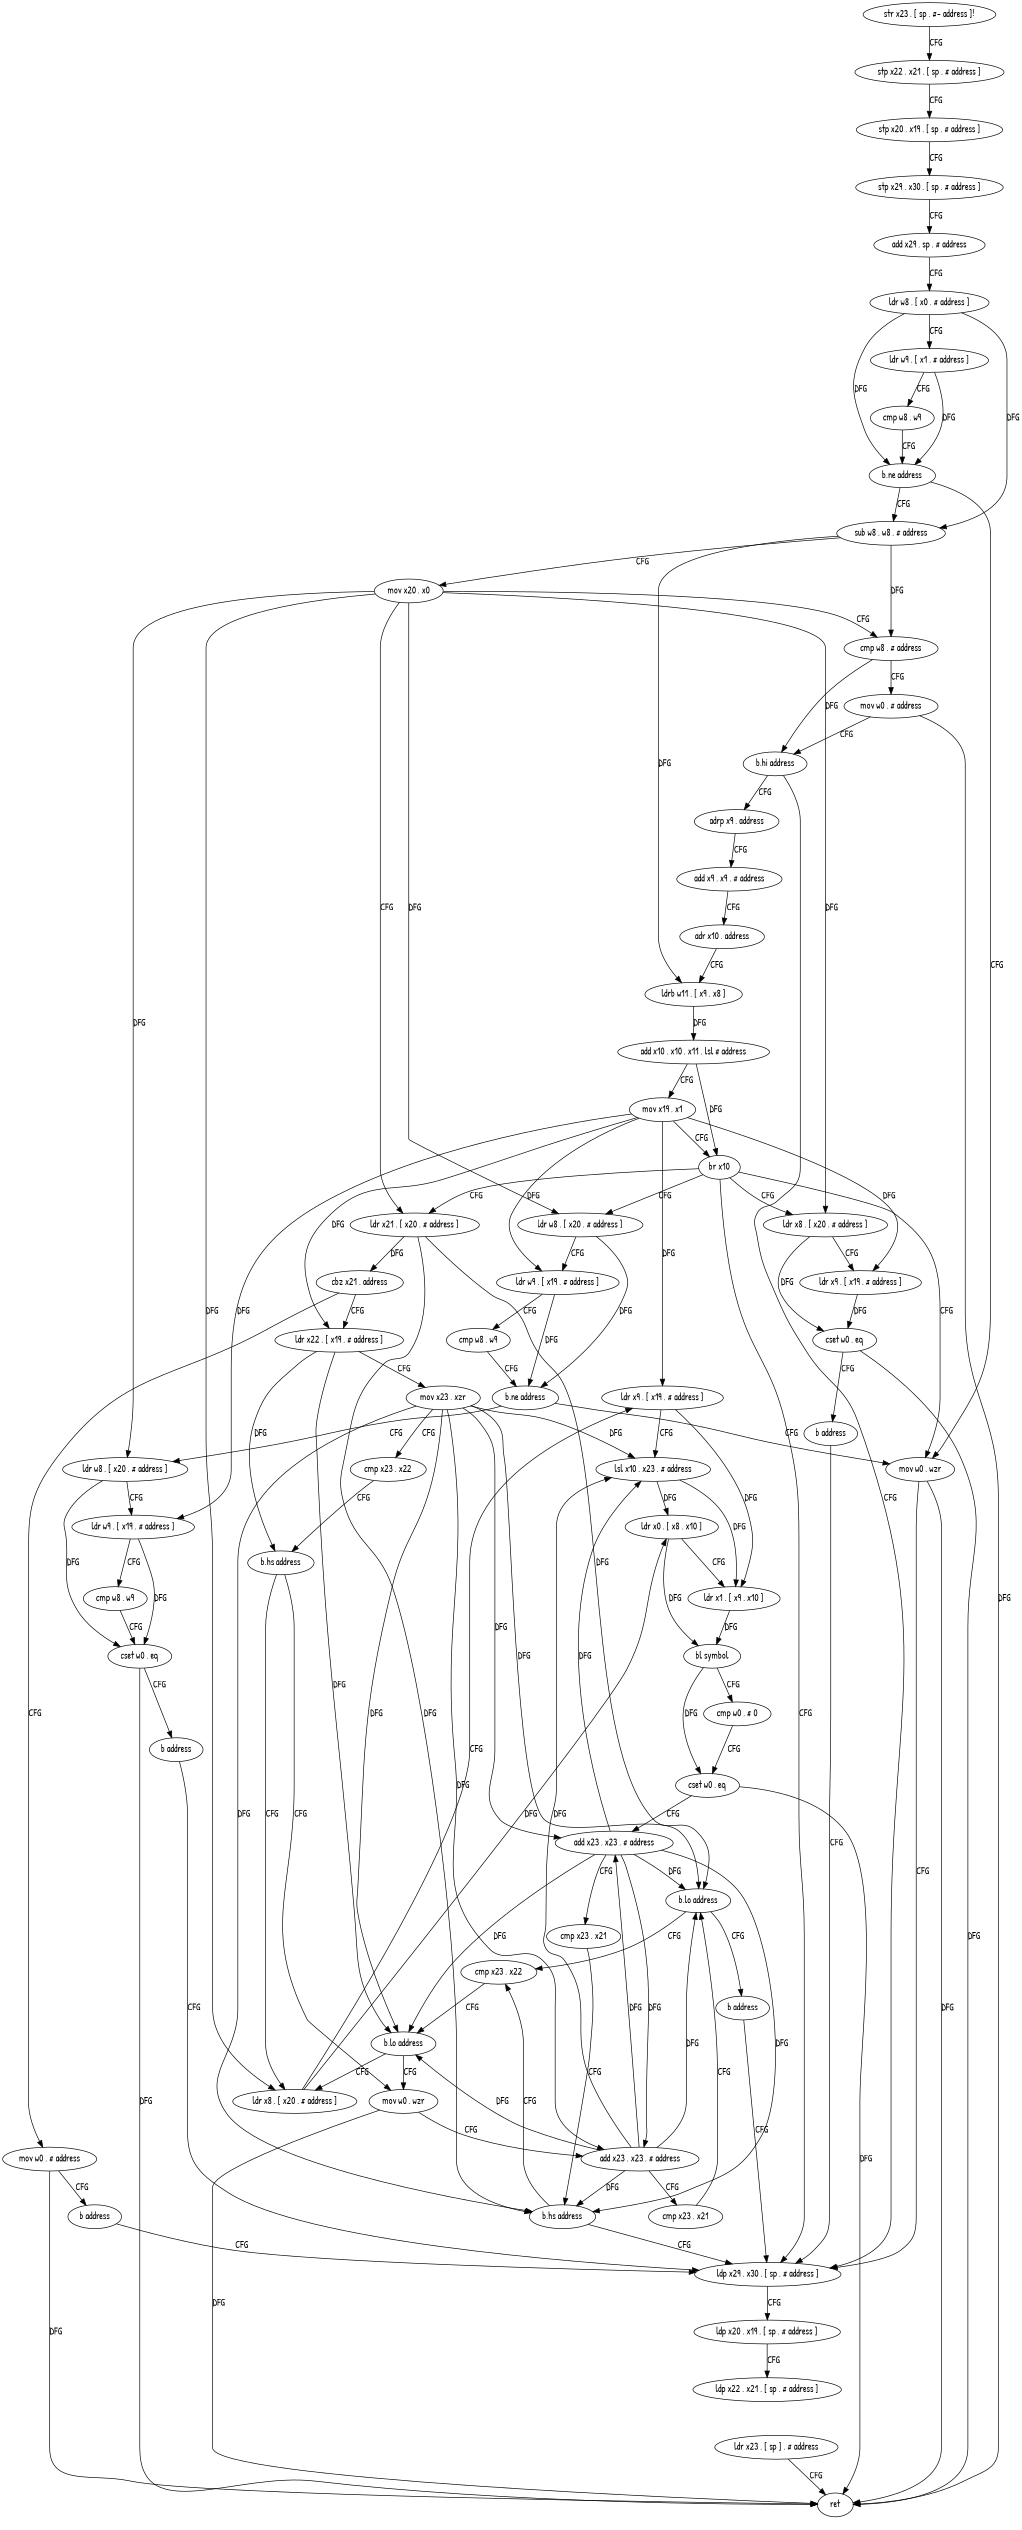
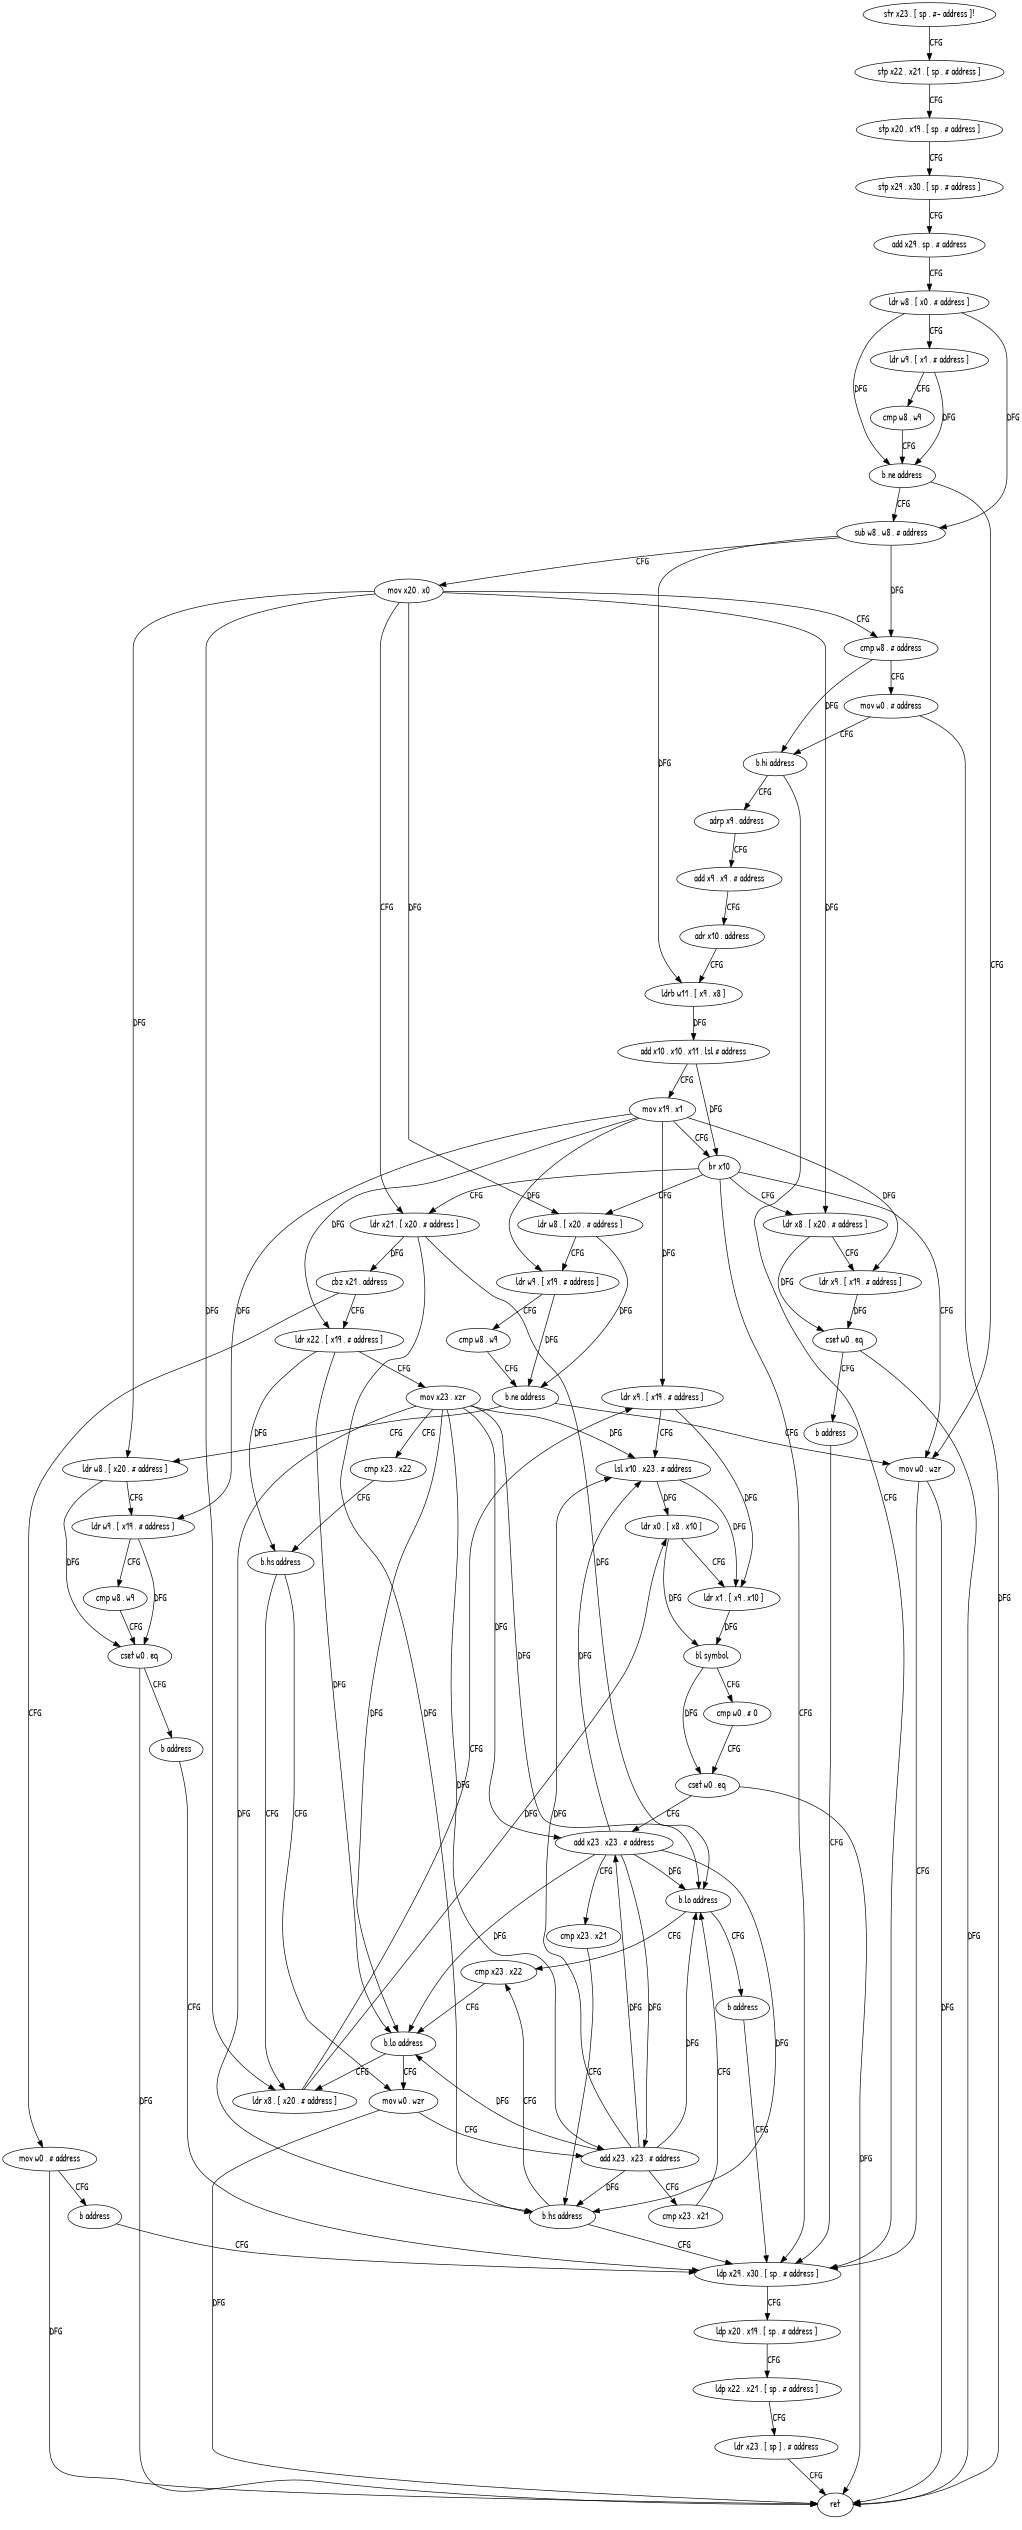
  digraph {
    fontname="Patrick Hand"
    node [fontname="Patrick Hand"]
    edge [fontname="Patrick Hand"]
    n1 [label="str x23 , [ sp , #- address ]!"]
    n2 [label="stp x22 , x21 , [ sp , # address ]"]
    n3 [label="stp x20 , x19 , [ sp , # address ]"]
    n4 [label="stp x29 , x30 , [ sp , # address ]"]
    n5 [label="add x29 , sp , # address"]
    n6 [label="ldr w8 , [ x0 , # address ]"]
    n7 [label="ldr w9 , [ x1 , # address ]"]
    n8 [label="b.ne address"]
    n9 [label="sub w8 , w8 , # address"]
    n10 [label="cmp w8 , w9"]
    n11 [label="mov w0 , wzr"]
    n12 [label="mov x20 , x0"]
    n13 [label="cmp w8 , # address"]
    n14 [label="ldrb w11 , [ x9 , x8 ]"]
    n15 [label="ldp x29 , x30 , [ sp , # address ]"]
    n16 [label=ret]
    n17 [label="ldp x20 , x19 , [ sp , # address ]"]
    n18 [label="ldr w8 , [ x20 , # address ]"]
    n19 [label="ldr x8 , [ x20 , # address ]"]
    n20 [label="ldr x21 , [ x20 , # address ]"]
    n21 [label="ldr w8 , [ x20 , # address ]"]
    n22 [label="ldr x8 , [ x20 , # address ]"]
    n23 [label="mov w0 , # address"]
    n24 [label="b.hi address"]
    n25 [label="add x10 , x10 , x11 , lsl # address"]
    n26 [label="ldp x22 , x21 , [ sp , # address ]"]
    n27 [label="ldr w9 , [ x19 , # address ]"]
    n28 [label="b.ne address"]
    n29 [label="ldr x9 , [ x19 , # address ]"]
    n30 [label="cset w0 , eq"]
    n31 [label="cbz x21 , address"]
    n32 [label="b.lo address"]
    n33 [label="b.hs address"]
    n34 [label="ldr w9 , [ x19 , # address ]"]
    n35 [label="cset w0 , eq"]
    n36 [label="ldr x9 , [ x19 , # address ]"]
    n37 [label="ldr x0 , [ x8 , x10 ]"]
    n38 [label="adrp x9 , address"]
    n39 [label="add x9 , x9 , # address"]
    n40 [label="adr x10 , address"]
    n41 [label="ldr x23 , [ sp ] , # address"]
    n42 [label="mov x19 , x1"]
    n43 [label="br x10"]
    n44 [label="ldr x22 , [ x19 , # address ]"]
    n45 [label="cmp w8 , w9"]
    n46 [label="mov x23 , xzr"]
    n47 [label="b.hs address"]
    n48 [label="b.lo address"]
    n49 [label="cmp w8 , w9"]
    n50 [label="lsl x10 , x23 , # address"]
    n51 [label="ldr x1 , [ x9 , x10 ]"]
    n52 [label="b address"]
    n53 [label="mov w0 , # address"]
    n54 [label="cmp x23 , x22"]
    n55 [label="b address"]
    n56 [label="b address"]
    n57 [label="b address"]
    n58 [label="cmp x23 , x22"]
    n59 [label="add x23 , x23 , # address"]
    n60 [label="add x23 , x23 , # address"]
    n61 [label="mov w0 , wzr"]
    n62 [label="cmp x23 , x21"]
    n63 [label="cmp x23 , x21"]
    n64 [label="bl symbol"]
    n65 [label="cmp w0 , # 0"]
    n66 [label="cset w0 , eq"]
    n1 -> n2 [label=CFG]
    n2 -> n3 [label=CFG]
    n3 -> n4 [label=CFG]
    n4 -> n5 [label=CFG]
    n5 -> n6 [label=CFG]
    n6 -> n7 [label=CFG]
    n6 -> n8 [label=DFG]
    n6 -> n9 [label=DFG]
    n7 -> n8 [label=DFG]
    n7 -> n10 [label=CFG]
    n8 -> n9 [label=CFG]
    n8 -> n11 [label=CFG]
    n9 -> n12 [label=CFG]
    n9 -> n13 [label=DFG]
    n9 -> n14 [label=DFG]
    n10 -> n8 [label=CFG]
    n11 -> n15 [label=CFG]
    n11 -> n16 [label=DFG]
    n12 -> n13 [label=CFG]
    n12 -> n18 [label=DFG]
    n12 -> n19 [label=DFG]
    n12 -> n20 [label=CFG]
    n12 -> n21 [label=DFG]
    n12 -> n22 [label=DFG]
    n13 -> n23 [label=CFG]
    n13 -> n24 [label=DFG]
    n14 -> n25 [label=DFG]
    n15 -> n17 [label=CFG]
    n17 -> n26 [label=CFG]
    n18 -> n27 [label=CFG]
    n18 -> n28 [label=DFG]
    n19 -> n29 [label=CFG]
    n19 -> n30 [label=DFG]
    n20 -> n31 [label=DFG]
    n20 -> n32 [label=DFG]
    n20 -> n33 [label=DFG]
    n21 -> n34 [label=CFG]
    n21 -> n35 [label=DFG]
    n22 -> n36 [label=CFG]
    n22 -> n37 [label=DFG]
    n23 -> n16 [label=DFG]
    n23 -> n24 [label=CFG]
    n24 -> n15 [label=CFG]
    n24 -> n38 [label=CFG]
    n25 -> n42 [label=CFG]
    n25 -> n43 [label=DFG]
+   n26 -> n41 [label=CFG]
    n27 -> n28 [label=DFG]
    n27 -> n45 [label=CFG]
    n28 -> n11 [label=CFG]
    n28 -> n21 [label=CFG]
    n29 -> n30 [label=DFG]
    n30 -> n16 [label=DFG]
    n30 -> n52 [label=CFG]
    n31 -> n44 [label=CFG]
    n31 -> n53 [label=CFG]
    n32 -> n54 [label=CFG]
    n32 -> n55 [label=CFG]
    n33 -> n15 [label=CFG]
    n33 -> n54 [label=CFG]
    n34 -> n35 [label=DFG]
    n34 -> n49 [label=CFG]
    n35 -> n16 [label=DFG]
    n35 -> n56 [label=CFG]
    n36 -> n50 [label=CFG]
    n36 -> n51 [label=DFG]
    n37 -> n51 [label=CFG]
    n37 -> n64 [label=DFG]
    n38 -> n39 [label=CFG]
    n39 -> n40 [label=CFG]
    n40 -> n14 [label=CFG]
    n41 -> n16 [label=CFG]
    n42 -> n27 [label=DFG]
    n42 -> n29 [label=DFG]
    n42 -> n34 [label=DFG]
    n42 -> n36 [label=DFG]
    n42 -> n43 [label=CFG]
    n42 -> n44 [label=DFG]
    n43 -> n11 [label=CFG]
    n43 -> n15 [label=CFG]
    n43 -> n18 [label=CFG]
    n43 -> n19 [label=CFG]
    n43 -> n20 [label=CFG]
    n44 -> n46 [label=CFG]
    n44 -> n47 [label=DFG]
    n44 -> n48 [label=DFG]
    n45 -> n28 [label=CFG]
    n46 -> n32 [label=DFG]
    n46 -> n33 [label=DFG]
    n46 -> n48 [label=DFG]
    n46 -> n50 [label=DFG]
    n46 -> n58 [label=CFG]
    n46 -> n59 [label=DFG]
    n46 -> n60 [label=DFG]
    n47 -> n22 [label=CFG]
    n47 -> n61 [label=CFG]
    n48 -> n22 [label=CFG]
    n48 -> n61 [label=CFG]
    n49 -> n35 [label=CFG]
    n50 -> n37 [label=DFG]
    n50 -> n51 [label=DFG]
    n51 -> n64 [label=DFG]
    n52 -> n15 [label=CFG]
    n53 -> n16 [label=DFG]
    n53 -> n57 [label=CFG]
    n54 -> n48 [label=CFG]
    n55 -> n15 [label=CFG]
    n56 -> n15 [label=CFG]
    n57 -> n15 [label=CFG]
    n58 -> n47 [label=CFG]
    n59 -> n32 [label=DFG]
    n59 -> n33 [label=DFG]
    n59 -> n48 [label=DFG]
    n59 -> n50 [label=DFG]
    n59 -> n60 [label=DFG]
    n59 -> n62 [label=CFG]
    n60 -> n32 [label=DFG]
    n60 -> n33 [label=DFG]
    n60 -> n48 [label=DFG]
    n60 -> n50 [label=DFG]
    n60 -> n59 [label=DFG]
    n60 -> n63 [label=CFG]
    n61 -> n16 [label=DFG]
    n61 -> n59 [label=CFG]
    n62 -> n32 [label=CFG]
    n63 -> n33 [label=CFG]
    n64 -> n65 [label=CFG]
    n64 -> n66 [label=DFG]
    n65 -> n66 [label=CFG]
    n66 -> n16 [label=DFG]
    n66 -> n60 [label=CFG]
  }
